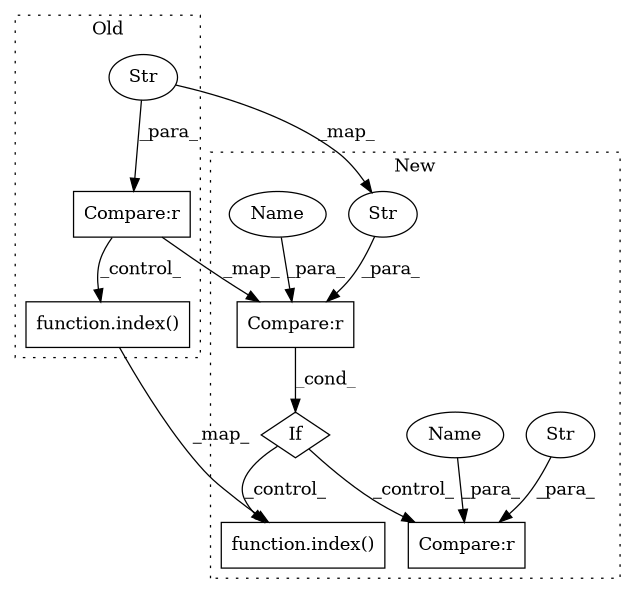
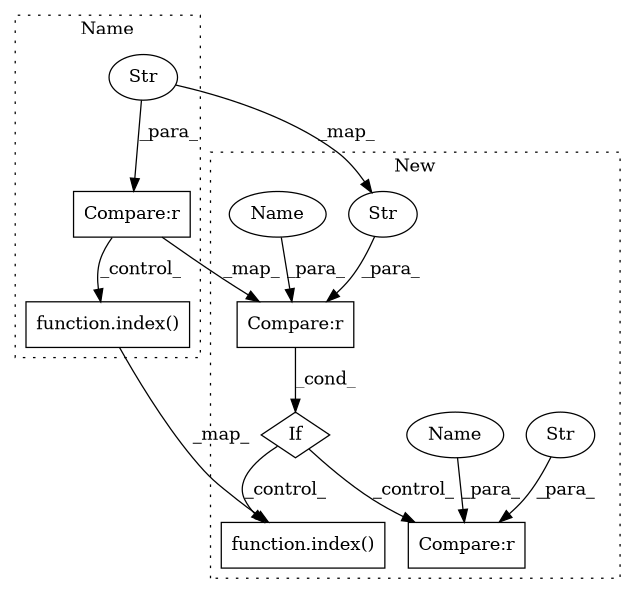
  digraph {
    node [a=40 l="6,1" s=3569 shape=box]
    n1 [a=75 label="function.index()" s="3116,3130"]
    n2 [l=15 label="Compare:r" s=3091]
    n3 [a=66 l=7 label=Str s=3099 shape=ellipse]
    n4 [a=75 label="function.index()" s="3594,3608"]
    n5 [a=96 l=3 label=If s=3566 shape=diamond]
    n6 [l=15 label="Compare:r"]
    n7 [a=66 l=7 label=Str s=3577 shape=ellipse]
    n8 [l=27 label="Compare:r" s=3619]
    n9 [a=66 l=19 label=Str s=3627 shape=ellipse]
    n10 [a=87 l=4 label=Name s=3619 shape=ellipse]
    n11 [a=87 l=4 label=Name shape=ellipse]
    subgraph cluster_1 {
-     label=Old
+     label=Name
      style=dotted
      n1
      n2
      n3
    }
    subgraph cluster_2 {
      label=New
      style=dotted
      n4
      n5
      n6
      n7
      n8
      n9
      n10
      n11
    }
    n1 -> n4 [label=_map_]
    n2 -> n1 [label=_control_]
    n2 -> n6 [label=_map_]
    n3 -> n2 [label=_para_]
    n3 -> n7 [label=_map_]
    n5 -> n4 [label=_control_]
    n5 -> n8 [label=_control_]
    n6 -> n5 [label=_cond_]
    n7 -> n6 [label=_para_]
    n9 -> n8 [label=_para_]
    n10 -> n8 [label=_para_]
    n11 -> n6 [label=_para_]
  }
